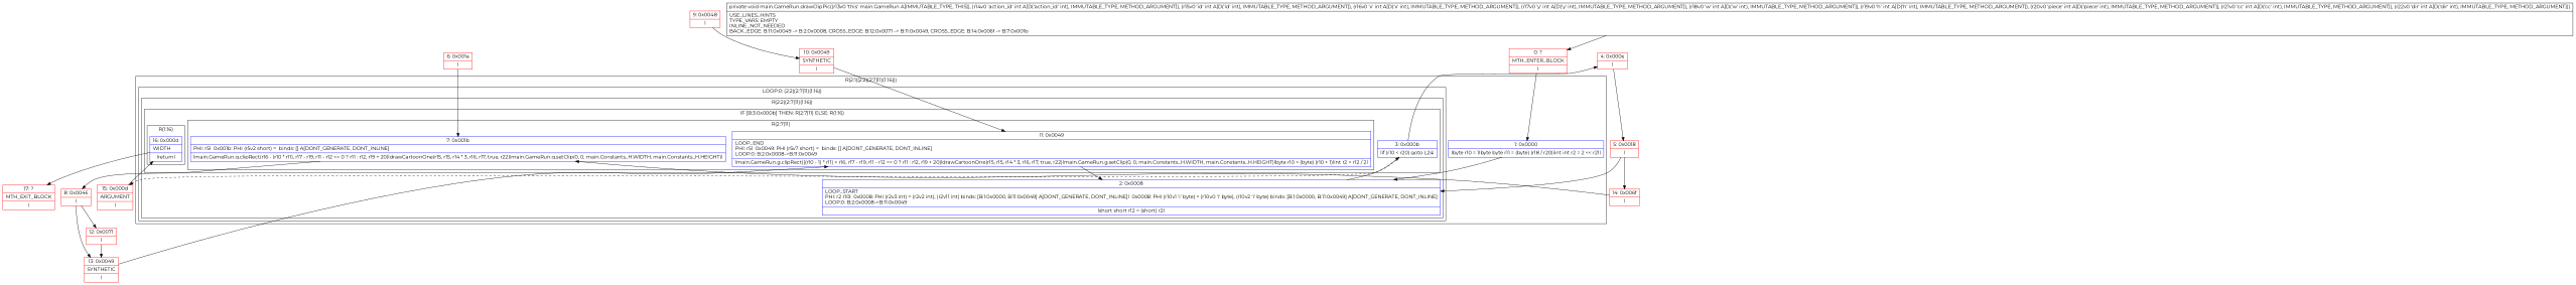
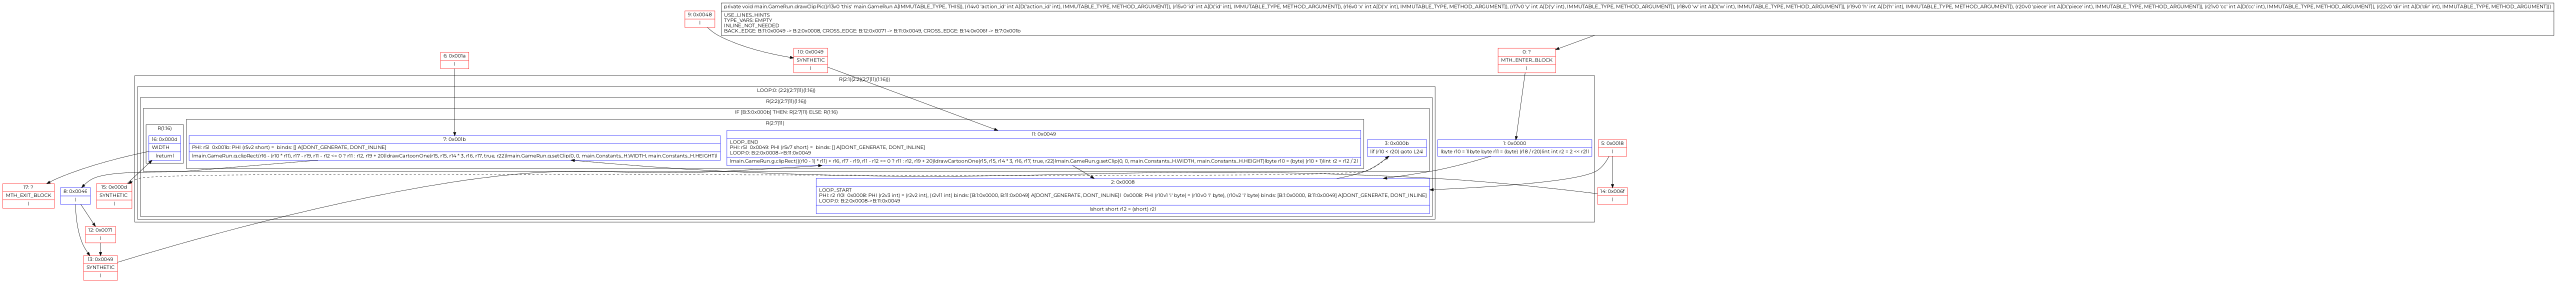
  digraph {
    fontname=Montserrat
    node [color=red fontname=Montserrat shape=record]
    edge [fontname=Montserrat]
    n1 [color=blue label="{7\:\ 0x001b|PHI: r5l  0x001b: PHI (r5v2 short) =  binds: [] A[DONT_GENERATE, DONT_INLINE]\l|lmain.GameRun.g.clipRect(r16 \- (r10 * r11), r17 \- r19, r11 \- r12 \<= 0 ? r11 : r12, r19 + 20)ldrawCartoonOne(r15, r15, r14 * 3, r16, r17, true, r22)lmain.GameRun.g.setClip(0, 0, main.Constants_H.WIDTH, main.Constants_H.HEIGHT)l}"]
    n2 [color=blue label="{11\:\ 0x0049|LOOP_END\lPHI: r5l  0x0049: PHI (r5v7 short) =  binds: [] A[DONT_GENERATE, DONT_INLINE]\lLOOP:0: B:2:0x0008\-\>B:11:0x0049\l|lmain.GameRun.g.clipRect(((r10 \- 1) * r11) + r16, r17 \- r19, r11 \- r12 \<= 0 ? r11 : r12, r19 + 20)ldrawCartoonOne(r15, r15, r14 * 3, r16, r17, true, r22)lmain.GameRun.g.setClip(0, 0, main.Constants_H.WIDTH, main.Constants_H.HEIGHT)lbyte r10 = (byte) (r10 + 1)lint r2 = r12 \/ 2l}"]
    n3 [color=blue label="{16\:\ 0x000d|WIDTH\l|lreturnl}"]
    n4 [color=blue label="{3\:\ 0x000b|lif (r10 \< r20) goto L24l}"]
    n5 [color=blue label="{2\:\ 0x0008|LOOP_START\lPHI: r2 r10l  0x0008: PHI (r2v3 int) = (r2v2 int), (r2v11 int) binds: [B:1:0x0000, B:11:0x0049] A[DONT_GENERATE, DONT_INLINE]l  0x0008: PHI (r10v1 'i' byte) = (r10v0 'i' byte), (r10v2 'i' byte) binds: [B:1:0x0000, B:11:0x0049] A[DONT_GENERATE, DONT_INLINE]\lLOOP:0: B:2:0x0008\-\>B:11:0x0049\l|lshort short r12 = (short) r2l}"]
    n6 [color=blue label="{1\:\ 0x0000|lbyte r10 = 1lbyte byte r11 = (byte) (r18 \/ r20)lint int r2 = 2 \<\< r21l}"]
-   n7 [label="{8\:\ 0x0046|l}"]
+   n7 [color=blue label="{8\:\ 0x0046|l}"]
    n8 [label="{17\:\ ?|MTH_EXIT_BLOCK\l|l}"]
-   n9 [label="{4\:\ 0x000e|l}"]
-   n10 [label="{15\:\ 0x000d|ARGUMENT\l|l}"]
+   n10 [label="{15\:\ 0x000d|SYNTHETIC\l|l}"]
    n11 [label="{5\:\ 0x0018|l}"]
    n12 [label="{12\:\ 0x0071|l}"]
    n13 [label="{13\:\ 0x0049|SYNTHETIC\l|l}"]
    n14 [label="{0\:\ ?|MTH_ENTER_BLOCK\l|l}"]
    n15 [label="{14\:\ 0x006f|l}"]
    n16 [label="{6\:\ 0x001a|l}"]
    n17 [label="{9\:\ 0x0048|l}"]
    n18 [label="{10\:\ 0x0049|SYNTHETIC\l|l}"]
    n19 [label="{private void main.GameRun.drawClipPic((r13v0 'this' main.GameRun A[IMMUTABLE_TYPE, THIS]), (r14v0 'action_id' int A[D('action_id' int), IMMUTABLE_TYPE, METHOD_ARGUMENT]), (r15v0 'id' int A[D('id' int), IMMUTABLE_TYPE, METHOD_ARGUMENT]), (r16v0 'x' int A[D('x' int), IMMUTABLE_TYPE, METHOD_ARGUMENT]), (r17v0 'y' int A[D('y' int), IMMUTABLE_TYPE, METHOD_ARGUMENT]), (r18v0 'w' int A[D('w' int), IMMUTABLE_TYPE, METHOD_ARGUMENT]), (r19v0 'h' int A[D('h' int), IMMUTABLE_TYPE, METHOD_ARGUMENT]), (r20v0 'piece' int A[D('piece' int), IMMUTABLE_TYPE, METHOD_ARGUMENT]), (r21v0 'cc' int A[D('cc' int), IMMUTABLE_TYPE, METHOD_ARGUMENT]), (r22v0 'dir' int A[D('dir' int), IMMUTABLE_TYPE, METHOD_ARGUMENT]))  | USE_LINES_HINTS\lTYPE_VARS: EMPTY\lINLINE_NOT_NEEDED\lBACK_EDGE: B:11:0x0049 \-\> B:2:0x0008, CROSS_EDGE: B:12:0x0071 \-\> B:11:0x0049, CROSS_EDGE: B:14:0x006f \-\> B:7:0x001b\l}" color=""]
    subgraph cluster_1 {
      label="R(2:1|(2:2|(2:7|11)(1:16)))"
      n6
      subgraph cluster_2 {
        label="LOOP:0: (2:2|(2:7|11)(1:16))"
        subgraph cluster_3 {
          label="R(2:2|(2:7|11)(1:16))"
          n5
          subgraph cluster_4 {
            label="IF [B:3:0x000b] THEN: R(2:7|11) ELSE: R(1:16)"
            n4
            subgraph cluster_5 {
              label="R(2:7|11)"
              n1
              n2
            }
            subgraph cluster_6 {
              label="R(1:16)"
              n3
            }
          }
        }
      }
    }
    n1 -> n7
    n2 -> n5
    n3 -> n8
-   n4 -> n9
    n4 -> n10 [style=dashed]
    n5 -> n4
    n6 -> n5
    n7 -> n12
    n7 -> n13
-   n9 -> n11
    n10 -> n3
    n11 -> n5
    n11 -> n15
    n12 -> n13
    n13 -> n2
    n14 -> n6
    n15 -> n1
    n16 -> n1
    n17 -> n18
    n18 -> n2
    n19 -> n14
  }
